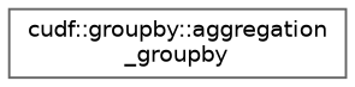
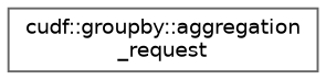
  digraph {
    rankdir=LR
-   n1 [color=grey40 fillcolor=white fontname=Helvetica fontsize=10 height=0.2 label="cudf::groupby::aggregation\l_groupby" shape=box style=filled width=0.4]
+   n1 [color=grey40 fillcolor=white fontname=Helvetica fontsize=10 height=0.2 label="cudf::groupby::aggregation\l_request" shape=box style=filled width=0.4]
  }
